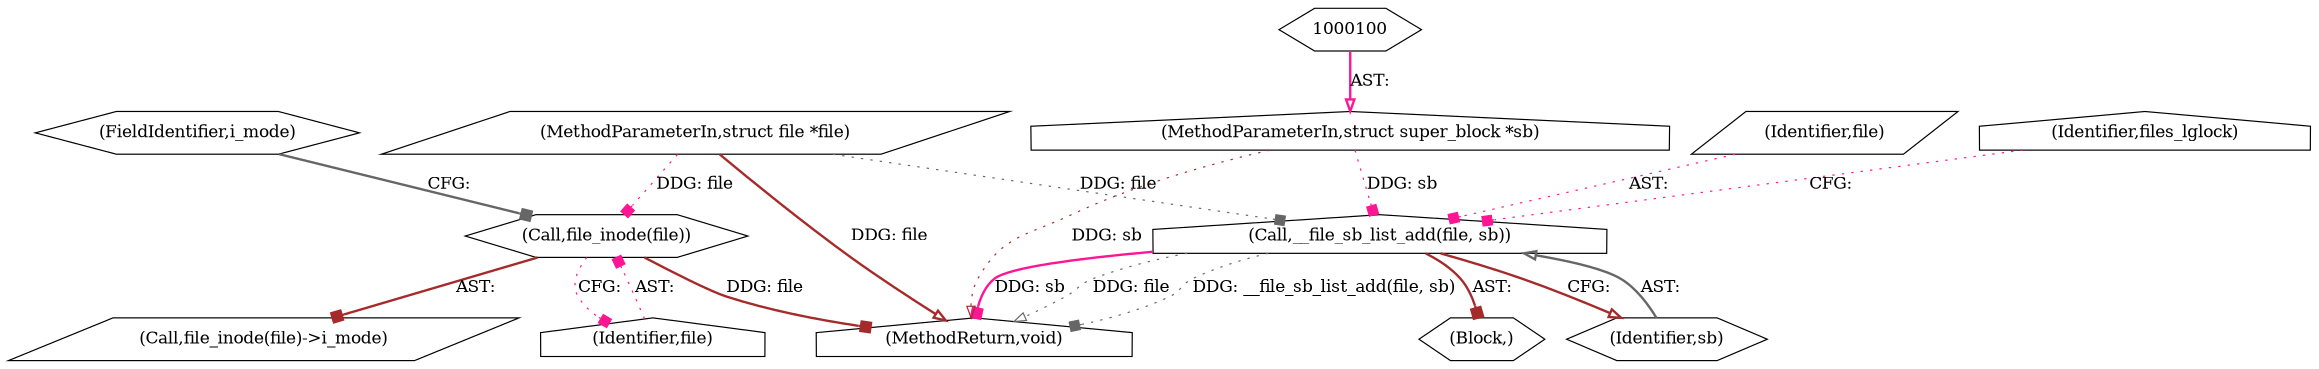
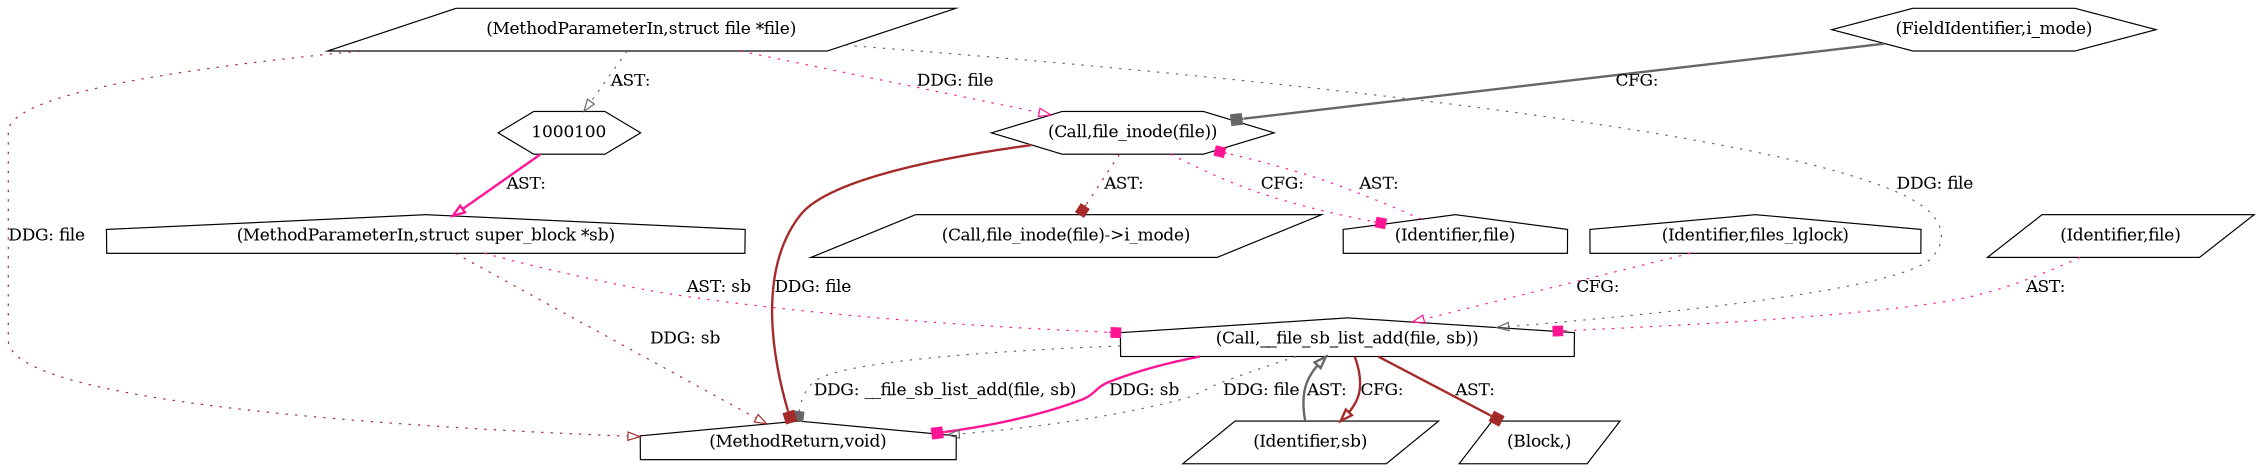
  digraph {
    node [shape=house]
    edge [arrowhead=box color=deeppink style=dotted]
    n1 [label="(Call,__file_sb_list_add(file, sb))"]
    n2 [label="(MethodReturn,void)"]
-   n3 [label="(Block,)" shape=hexagon]
-   n4 [label="(Identifier,sb)" shape=hexagon]
+   n3 [label="(Block,)" shape=parallelogram]
+   n4 [label="(Identifier,sb)" shape=parallelogram]
    n5 [label="(Call,file_inode(file))" shape=hexagon]
    n6 [label="(Call,file_inode(file)->i_mode)" shape=parallelogram]
    n7 [label="(Identifier,file)"]
    n8 [label="(MethodParameterIn,struct file *file)" shape=parallelogram]
    1000100 [shape=hexagon]
    n10 [label="(MethodParameterIn,struct super_block *sb)"]
    n11 [label="(Identifier,file)" shape=parallelogram]
    n12 [label="(FieldIdentifier,i_mode)" shape=hexagon]
    n13 [label="(Identifier,files_lglock)"]
    n1 -> n2 [label="DDG: sb" style=bold]
    n1 -> n2 [arrowhead=onormal color=gray40 label="DDG: file"]
    n1 -> n2 [color=gray40 label="DDG: __file_sb_list_add(file, sb)"]
    n1 -> n3 [color=brown label="AST: " style=bold]
    n1 -> n4 [arrowhead=onormal color=brown label="CFG: " style=bold]
    n4 -> n1 [arrowhead=onormal color=gray40 label="AST: " style=bold]
    n5 -> n2 [color=brown label="DDG: file" style=bold]
-   n5 -> n6 [color=brown label="AST: " style=bold]
+   n5 -> n6 [color=brown label="AST: "]
    n5 -> n7 [label="CFG: "]
    n7 -> n5 [label="AST: "]
-   n8 -> n1 [color=gray40 label="DDG: file"]
-   n8 -> n2 [arrowhead=onormal color=brown label="DDG: file" style=bold]
-   n8 -> n5 [label="DDG: file"]
+   n8 -> n1 [arrowhead=onormal color=gray40 label="DDG: file"]
+   n8 -> n2 [arrowhead=onormal color=brown label="DDG: file"]
+   n8 -> n5 [arrowhead=onormal label="DDG: file"]
+   n8 -> 1000100 [arrowhead=onormal color=gray40 label="AST: "]
    1000100 -> n10 [arrowhead=onormal label="AST: " style=bold]
-   n10 -> n1 [label="DDG: sb"]
+   n10 -> n1 [label="AST: sb"]
    n10 -> n2 [arrowhead=onormal color=brown label="DDG: sb"]
    n11 -> n1 [label="AST: "]
    n12 -> n5 [color=gray40 label="CFG: " style=bold]
-   n13 -> n1 [label="CFG: "]
+   n13 -> n1 [arrowhead=onormal label="CFG: "]
  }
